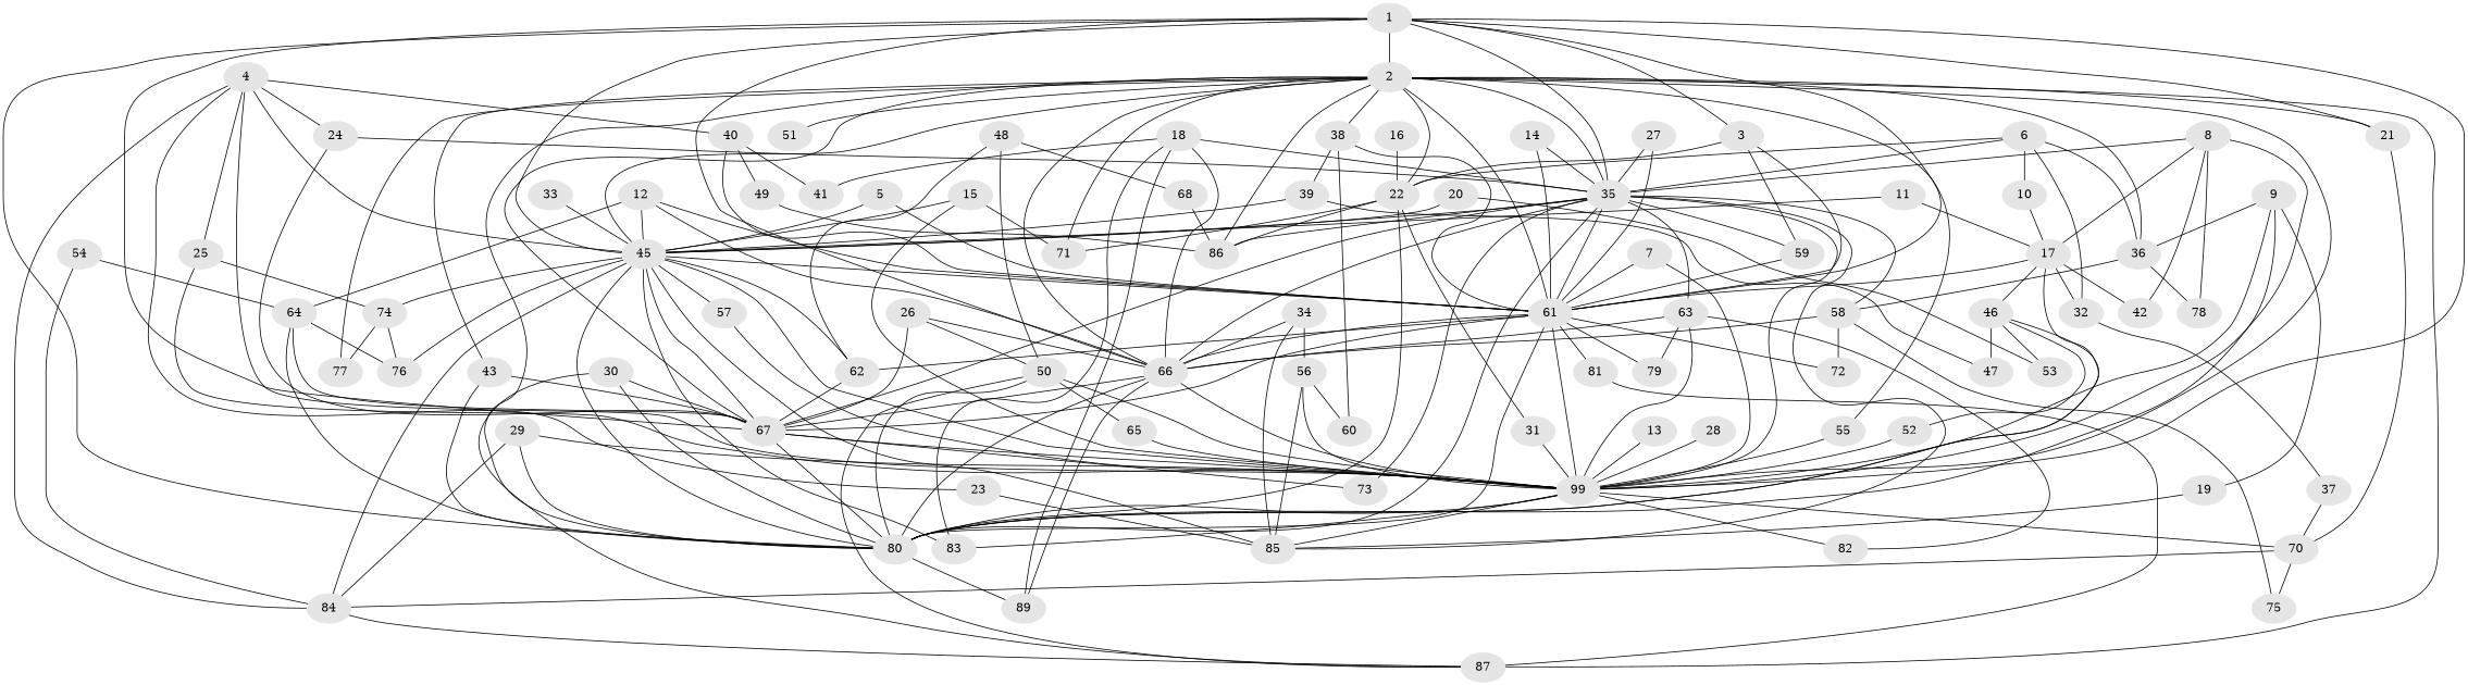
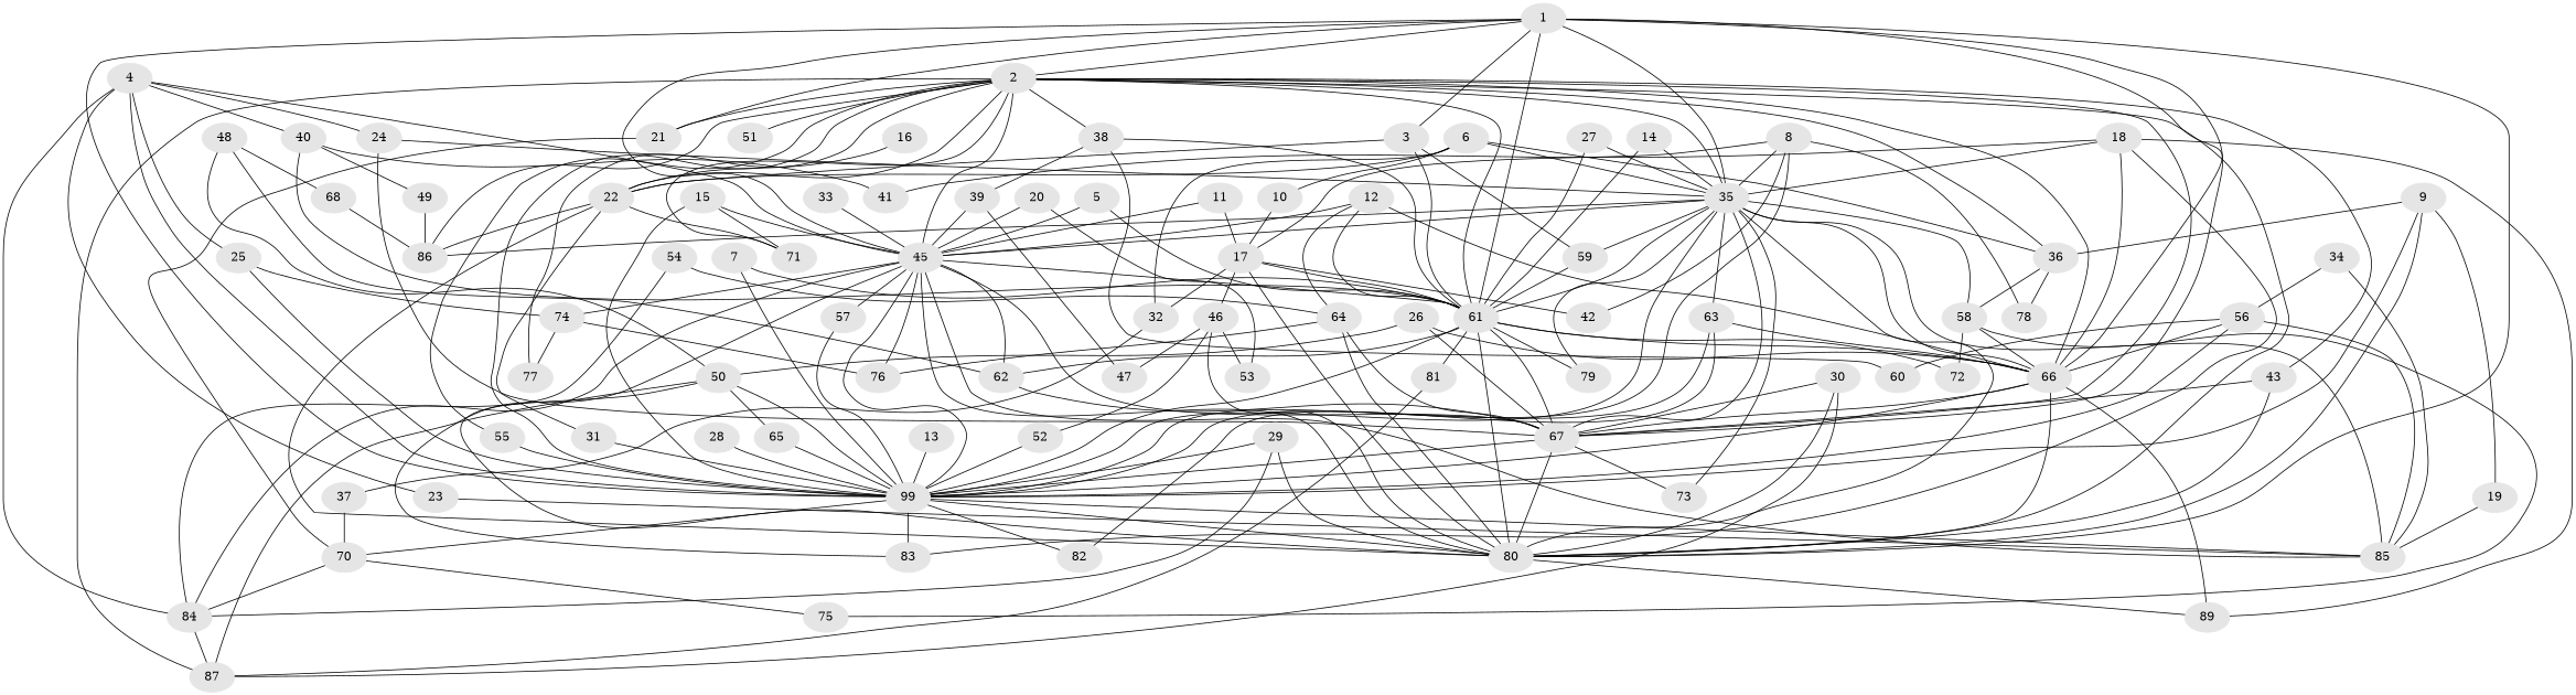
  graph {
    node [color=gray90 style=filled]
    edge [weight=1.0]
    1
    2
    3
    21
    35
    45
    61
    66
    67
    n10 [label=99]
    80
    22
    36
    38
    43
    51
    55
    71
    77
    86
    87
    59
    70
    85
    58
    63
    73
    79
    84
    83
    74
    57
    62
    76
    72
    81
    89
    82
    31
    78
    39
    60
    4
    23
    24
    25
    40
    41
    49
    5
    6
    10
    32
    17
    37
    7
    8
    42
    46
    9
    19
    11
    12
    64
    13
    14
    15
    16
    53
    47
    52
    18
    20
    75
    26
    50
    65
    27
    28
    29
    30
    33
    34
    56
    48
    68
    54
    1 -- 2 [weight=2.0]
    1 -- 3
    1 -- 21
    1 -- 35 [weight=2.0]
    1 -- 45 [weight=3.0]
    1 -- 61 [weight=3.0]
    1 -- 66 [weight=2.0]
    1 -- 67 [weight=2.0]
    1 -- n10 [weight=3.0]
    1 -- 80 [weight=2.0]
    2 -- 21
    2 -- 35
    2 -- 45
    2 -- 61
    2 -- 66
    2 -- 67
    2 -- n10
    2 -- 80
    2 -- 22
    2 -- 36
    2 -- 38
    2 -- 43
    2 -- 51
    2 -- 55
    2 -- 71
    2 -- 77
    2 -- 86
    2 -- 87 [weight=2.0]
    3 -- 61
    3 -- 22
    3 -- 59
    21 -- 70
    35 -- 45
    35 -- 61
    35 -- 66 [weight=2.0]
    35 -- 67
    35 -- n10
    35 -- 80 [weight=2.0]
    35 -- 86
    35 -- 59
    35 -- 85
    35 -- 58
    35 -- 63
    35 -- 73
-   63 -- 79
+   35 -- 79
    45 -- 61
    45 -- 67
    45 -- n10
    45 -- 80
    45 -- 85
    45 -- 84
    45 -- 83
    45 -- 74
    45 -- 57 [weight=2.0]
    45 -- 62
    45 -- 76 [weight=2.0]
    61 -- 66
    61 -- 67 [weight=2.0]
    61 -- n10
    61 -- 80 [weight=2.0]
    61 -- 79
    61 -- 62
    61 -- 72
    61 -- 81 [weight=2.0]
    66 -- 67
    66 -- n10
    66 -- 80
    66 -- 89
    67 -- n10
    67 -- 80
    67 -- 73
    n10 -- 80
    n10 -- 70
    n10 -- 85
    n10 -- 83
    n10 -- 82
    80 -- 89
    22 -- 80
    22 -- 71
    22 -- 86
    22 -- 31
    36 -- 58
    36 -- 78
    38 -- 61
    38 -- 39
    38 -- 60
    43 -- 67
    43 -- 80
    55 -- n10
    59 -- 61
    70 -- 84
    70 -- 75
    58 -- 66
    58 -- 72
    58 -- 75
    63 -- 66
    63 -- n10
    63 -- 82
    84 -- 87
    74 -- 77
    74 -- 76
    57 -- n10
    62 -- 67
    81 -- 87
    31 -- n10
    39 -- 45
    39 -- 47
    4 -- 45
    4 -- n10
    4 -- 84
    4 -- 23
    4 -- 24
    4 -- 25
    4 -- 40
    23 -- 85
    24 -- 35
    24 -- 67
    25 -- n10
    25 -- 74
    40 -- 61
    40 -- 41
    40 -- 49
    49 -- 86
    5 -- 45
    5 -- 61
    6 -- 35
    6 -- 22
    6 -- 36
    6 -- 10
    6 -- 32
    10 -- 17
    32 -- 37
    17 -- 61
    17 -- 80
    17 -- 32
    17 -- 42
    17 -- 46
    37 -- 70
    7 -- 61
    7 -- n10
    8 -- 35
    8 -- n10
    8 -- 78
    8 -- 17
    8 -- 42
    46 -- 80
    46 -- 53
    46 -- 47
    46 -- 52
    9 -- n10
    9 -- 80
    9 -- 36
    9 -- 19
    19 -- 85
    11 -- 45
    11 -- 17
    12 -- 45
    12 -- 61
    12 -- 66
    12 -- 64
    64 -- 67
    64 -- 80
    64 -- 76
    13 -- n10
    14 -- 35
    14 -- 61
    15 -- 45
    15 -- n10
    15 -- 71
    16 -- 22
    52 -- n10
    18 -- 35 [weight=2.0]
    18 -- 66
    18 -- 83
    18 -- 89
    18 -- 41
    20 -- 45
    20 -- 53
    26 -- 66
    26 -- 67
    26 -- 50
    50 -- n10
    50 -- 80
    50 -- 87
    50 -- 65
    65 -- n10
    27 -- 35
    27 -- 61
    28 -- n10
    29 -- n10
    29 -- 80
    29 -- 84
    30 -- 67
    30 -- 80
    30 -- 87
    33 -- 45
    34 -- 85
    34 -- 56
-   34 -- 66
+   56 -- 66
    56 -- n10
    56 -- 85
    56 -- 60
    48 -- 62
    48 -- 50
    48 -- 68
    68 -- 86
    54 -- 84
    54 -- 64
  }
